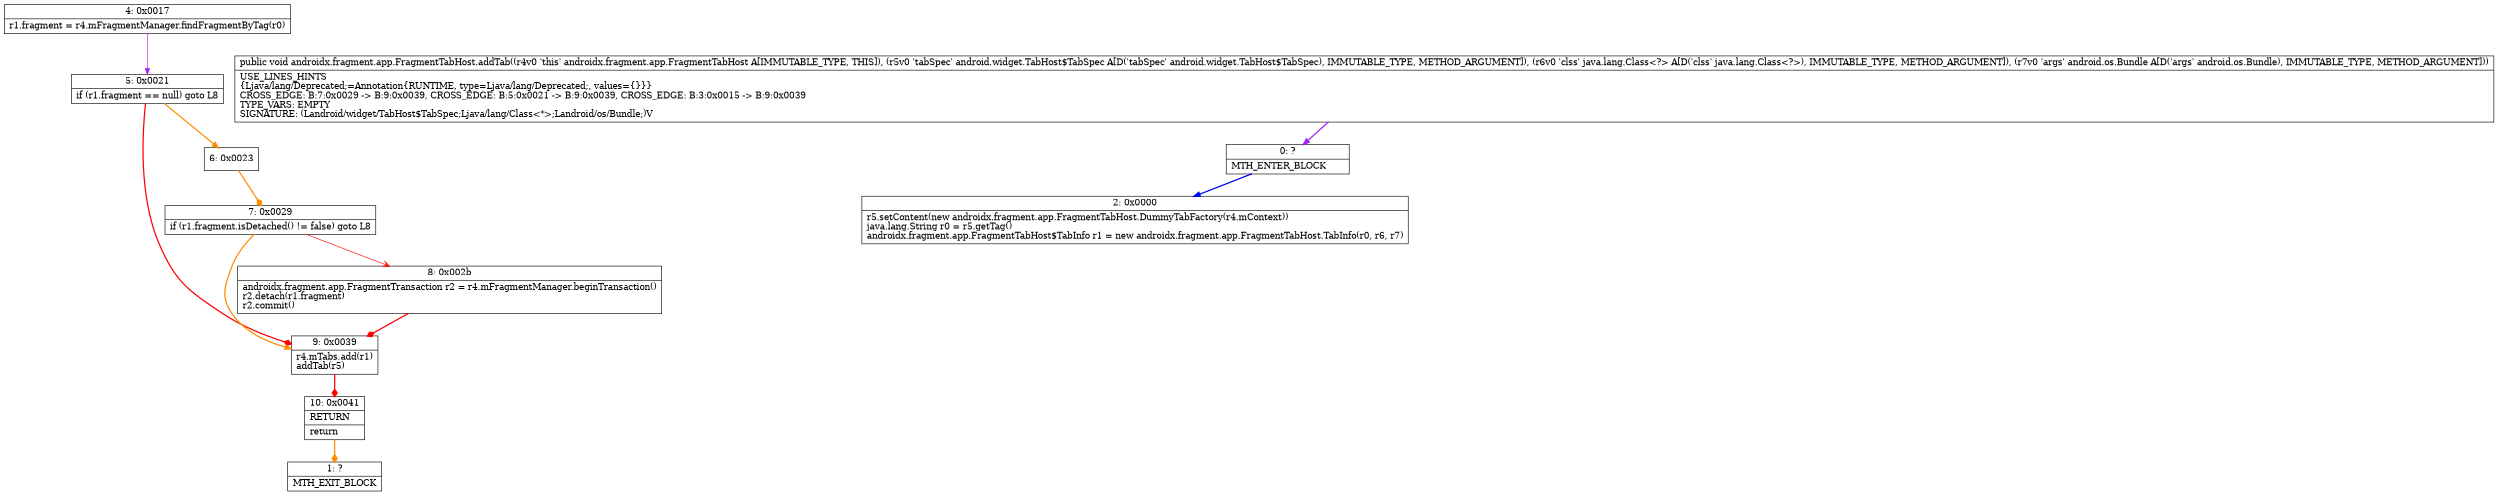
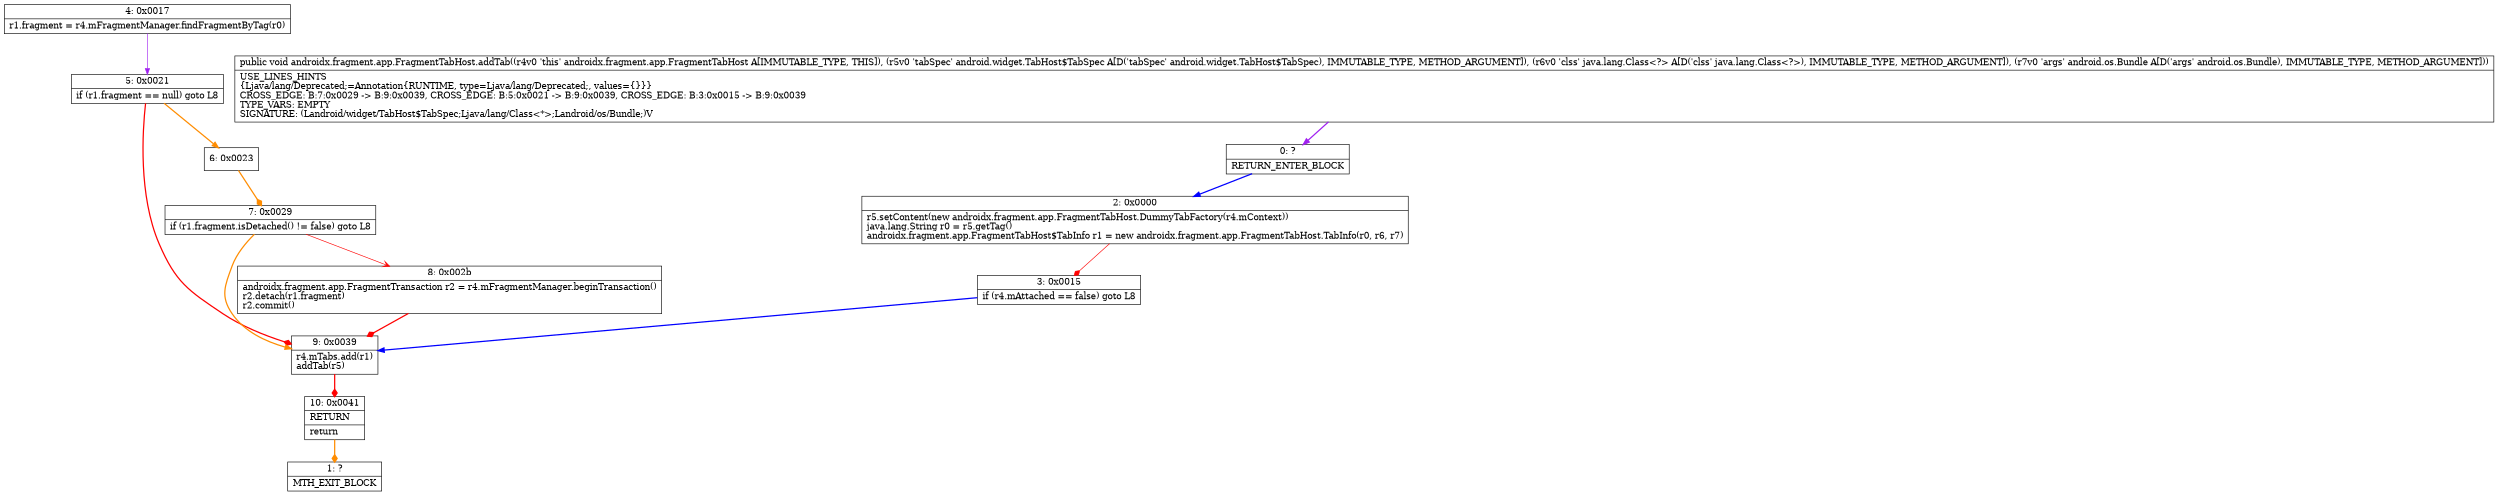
  digraph {
    node [shape=record]
    edge [arrowhead=normal color=red style=bold]
-   n1 [label="{0\:\ ?|MTH_ENTER_BLOCK\l}"]
+   n1 [label="{0\:\ ?|RETURN_ENTER_BLOCK\l}"]
    n2 [label="{2\:\ 0x0000|r5.setContent(new androidx.fragment.app.FragmentTabHost.DummyTabFactory(r4.mContext))\ljava.lang.String r0 = r5.getTag()\landroidx.fragment.app.FragmentTabHost$TabInfo r1 = new androidx.fragment.app.FragmentTabHost.TabInfo(r0, r6, r7)\l}"]
+   n3 [label="{3\:\ 0x0015|if (r4.mAttached == false) goto L8\l}"]
    n4 [label="{9\:\ 0x0039|r4.mTabs.add(r1)\laddTab(r5)\l}"]
    n5 [label="{4\:\ 0x0017|r1.fragment = r4.mFragmentManager.findFragmentByTag(r0)\l}"]
    n6 [label="{5\:\ 0x0021|if (r1.fragment == null) goto L8\l}"]
    n7 [label="{10\:\ 0x0041|RETURN\l|return\l}"]
    n8 [label="{6\:\ 0x0023}"]
    n9 [label="{7\:\ 0x0029|if (r1.fragment.isDetached() != false) goto L8\l}"]
    n10 [label="{8\:\ 0x002b|androidx.fragment.app.FragmentTransaction r2 = r4.mFragmentManager.beginTransaction()\lr2.detach(r1.fragment)\lr2.commit()\l}"]
    n11 [label="{1\:\ ?|MTH_EXIT_BLOCK\l}"]
    n12 [label="{public void androidx.fragment.app.FragmentTabHost.addTab((r4v0 'this' androidx.fragment.app.FragmentTabHost A[IMMUTABLE_TYPE, THIS]), (r5v0 'tabSpec' android.widget.TabHost$TabSpec A[D('tabSpec' android.widget.TabHost$TabSpec), IMMUTABLE_TYPE, METHOD_ARGUMENT]), (r6v0 'clss' java.lang.Class\<?\> A[D('clss' java.lang.Class\<?\>), IMMUTABLE_TYPE, METHOD_ARGUMENT]), (r7v0 'args' android.os.Bundle A[D('args' android.os.Bundle), IMMUTABLE_TYPE, METHOD_ARGUMENT]))  | USE_LINES_HINTS\l\{Ljava\/lang\/Deprecated;=Annotation\{RUNTIME, type=Ljava\/lang\/Deprecated;, values=\{\}\}\}\lCROSS_EDGE: B:7:0x0029 \-\> B:9:0x0039, CROSS_EDGE: B:5:0x0021 \-\> B:9:0x0039, CROSS_EDGE: B:3:0x0015 \-\> B:9:0x0039\lTYPE_VARS: EMPTY\lSIGNATURE: (Landroid\/widget\/TabHost$TabSpec;Ljava\/lang\/Class\<*\>;Landroid\/os\/Bundle;)V\l}"]
    n1 -> n2 [color=blue]
+   n2 -> n3 [arrowhead=diamond style=solid]
+   n3 -> n4 [color=blue]
    n4 -> n7 [arrowhead=diamond]
    n5 -> n6 [color=purple style=solid]
    n6 -> n4 [arrowhead=diamond]
    n6 -> n8 [color=darkorange]
    n7 -> n11 [arrowhead=diamond color=darkorange]
    n8 -> n9 [arrowhead=diamond color=darkorange]
    n9 -> n4 [color=darkorange]
    n9 -> n10 [arrowhead=vee style=solid]
    n10 -> n4 [arrowhead=diamond]
    n12 -> n1 [color=purple]
  }
